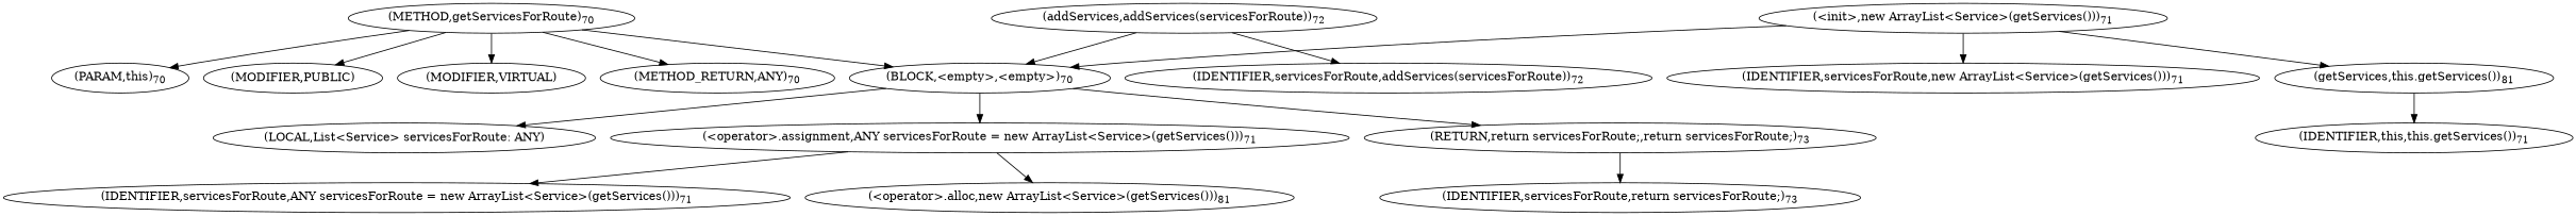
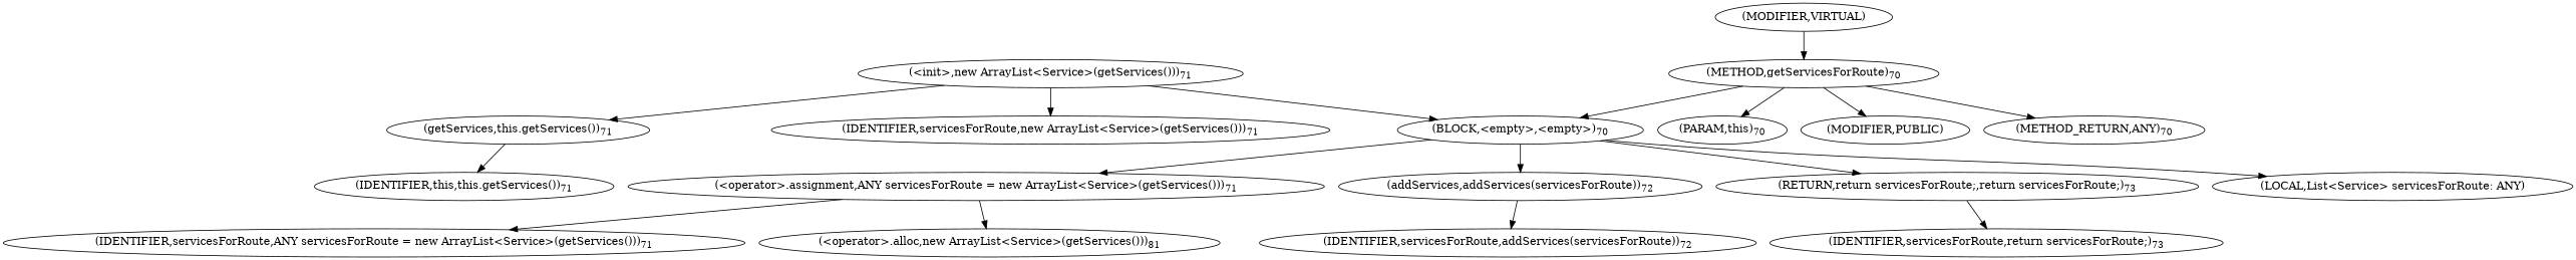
  digraph {
    n1 [label=<(METHOD,getServicesForRoute)<SUB>70</SUB>>]
    n2 [label=<(PARAM,this)<SUB>70</SUB>>]
    n3 [label=<(BLOCK,&lt;empty&gt;,&lt;empty&gt;)<SUB>70</SUB>>]
    n4 [label=<(MODIFIER,PUBLIC)>]
    n5 [label=<(MODIFIER,VIRTUAL)>]
    n6 [label=<(METHOD_RETURN,ANY)<SUB>70</SUB>>]
    n7 [label=<(LOCAL,List&lt;Service&gt; servicesForRoute: ANY)>]
    n8 [label=<(&lt;operator&gt;.assignment,ANY servicesForRoute = new ArrayList&lt;Service&gt;(getServices()))<SUB>71</SUB>>]
    n9 [label=<(addServices,addServices(servicesForRoute))<SUB>72</SUB>>]
    n10 [label=<(RETURN,return servicesForRoute;,return servicesForRoute;)<SUB>73</SUB>>]
    n11 [label=<(IDENTIFIER,servicesForRoute,ANY servicesForRoute = new ArrayList&lt;Service&gt;(getServices()))<SUB>71</SUB>>]
    n12 [label=<(&lt;operator&gt;.alloc,new ArrayList&lt;Service&gt;(getServices()))<SUB>81</SUB>>]
    n13 [label=<(&lt;init&gt;,new ArrayList&lt;Service&gt;(getServices()))<SUB>71</SUB>>]
    n14 [label=<(IDENTIFIER,servicesForRoute,new ArrayList&lt;Service&gt;(getServices()))<SUB>71</SUB>>]
-   n15 [label=<(getServices,this.getServices())<SUB>81</SUB>>]
+   n15 [label=<(getServices,this.getServices())<SUB>71</SUB>>]
    n16 [label=<(IDENTIFIER,servicesForRoute,addServices(servicesForRoute))<SUB>72</SUB>>]
    n17 [label=<(IDENTIFIER,servicesForRoute,return servicesForRoute;)<SUB>73</SUB>>]
    n18 [label=<(IDENTIFIER,this,this.getServices())<SUB>71</SUB>>]
    n1 -> n2
    n1 -> n3
    n1 -> n4
-   n1 -> n5
+   n5 -> n1
    n1 -> n6
    n3 -> n7
    n3 -> n8
-   n9 -> n3
+   n3 -> n9
    n3 -> n10
    n8 -> n11
    n8 -> n12
    n9 -> n16
    n10 -> n17
    n13 -> n3
    n13 -> n14
    n13 -> n15
    n15 -> n18
  }
